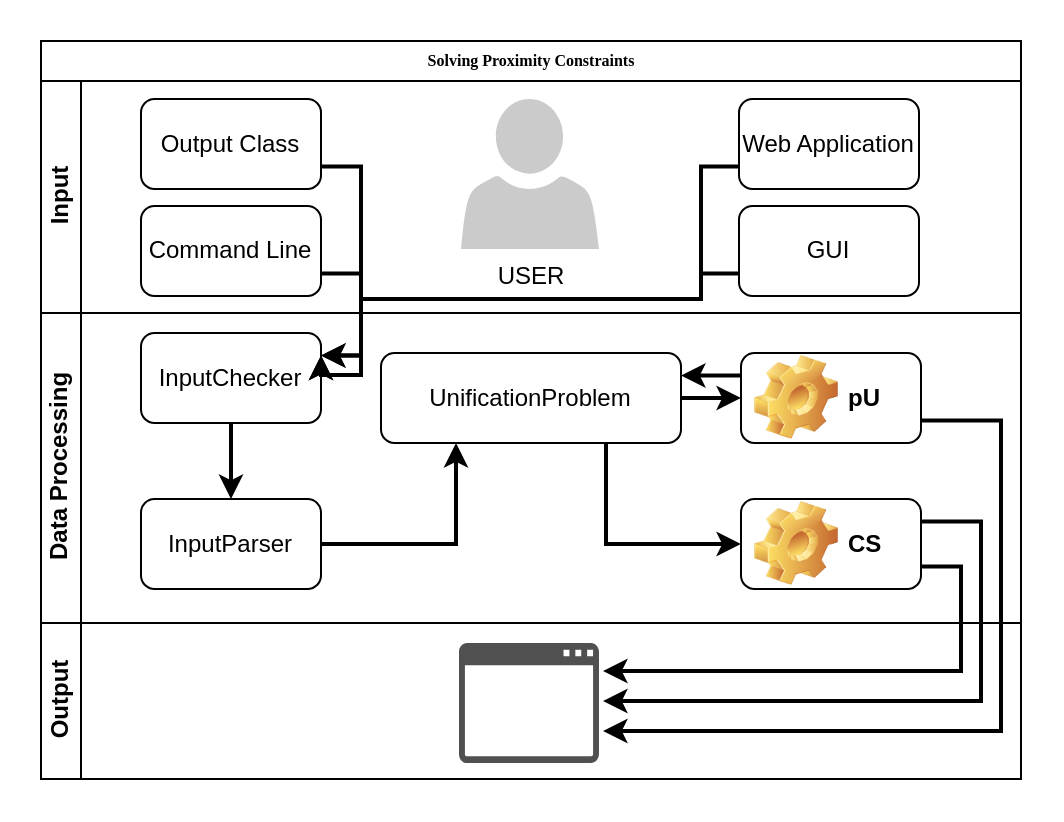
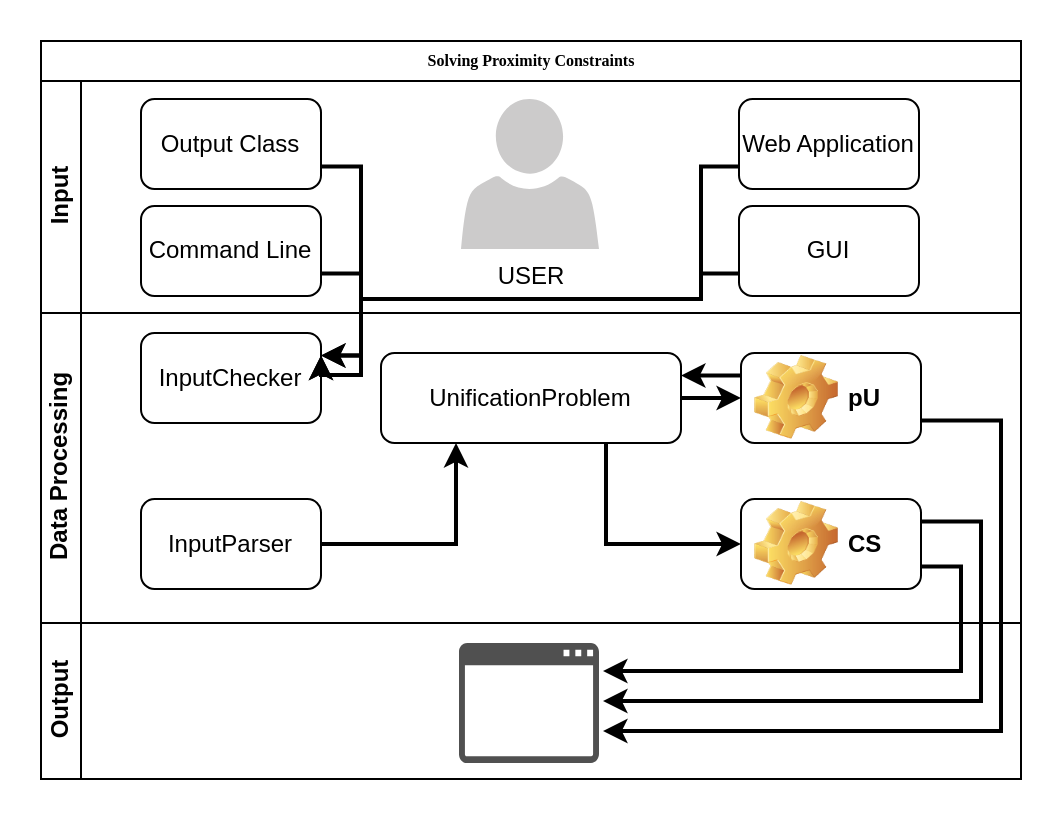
  <mxCell id="0" />
  <mxCell id="1" parent="0" />
  <mxCell id="2" value="Solving Proximity Constraints" style="swimlane;html=1;childLayout=stackLayout;horizontal=1;startSize=20;horizontalStack=0;rounded=0;shadow=0;labelBackgroundColor=none;strokeColor=#000000;strokeWidth=1;fillColor=#ffffff;fontFamily=Verdana;fontSize=8;fontColor=#000000;align=center;" parent="1" vertex="1"><mxGeometry x="20" y="20" width="490" height="369" as="geometry" /></mxCell>
  <mxCell id="3" value="Input" style="swimlane;html=1;startSize=20;horizontal=0;" parent="2" vertex="1"><mxGeometry y="20" width="490" height="116" as="geometry" /></mxCell>
  <mxCell id="4" value="USER" style="pointerEvents=1;shadow=0;dashed=0;html=1;strokeColor=none;labelPosition=center;verticalLabelPosition=bottom;verticalAlign=top;outlineConnect=0;align=center;shape=mxgraph.office.users.user;fillColor=#CCCBCB;" vertex="1" parent="3"><mxGeometry x="210" y="9" width="69" height="75" as="geometry" /></mxCell>
  <mxCell id="5" value="Output Class" style="rounded=1;whiteSpace=wrap;html=1;" vertex="1" parent="3"><mxGeometry x="50" y="9" width="90" height="45" as="geometry" /></mxCell>
  <mxCell id="6" value="Command Line" style="rounded=1;whiteSpace=wrap;html=1;" vertex="1" parent="3"><mxGeometry x="50" y="62.5" width="90" height="45" as="geometry" /></mxCell>
  <mxCell id="7" value="Web Application" style="rounded=1;whiteSpace=wrap;html=1;" vertex="1" parent="3"><mxGeometry x="349" y="9" width="90" height="45" as="geometry" /></mxCell>
  <mxCell id="8" value="GUI" style="rounded=1;whiteSpace=wrap;html=1;" vertex="1" parent="3"><mxGeometry x="349" y="62.5" width="90" height="45" as="geometry" /></mxCell>
  <mxCell id="9" value="Data Processing&lt;br&gt;" style="swimlane;html=1;startSize=20;horizontal=0;" parent="2" vertex="1"><mxGeometry y="136" width="490" height="155" as="geometry" /></mxCell>
- <mxCell id="10" style="edgeStyle=orthogonalEdgeStyle;rounded=0;orthogonalLoop=1;jettySize=auto;html=1;exitX=0.5;exitY=1;exitDx=0;exitDy=0;entryX=0.5;entryY=0;entryDx=0;entryDy=0;endArrow=classic;endFill=1;strokeWidth=2;" edge="1" parent="9" source="11" target="13"><mxGeometry relative="1" as="geometry" /></mxCell>
  <mxCell id="11" value="InputChecker" style="rounded=1;whiteSpace=wrap;html=1;" vertex="1" parent="9"><mxGeometry x="50" y="10" width="90" height="45" as="geometry" /></mxCell>
  <mxCell id="12" style="edgeStyle=orthogonalEdgeStyle;rounded=0;orthogonalLoop=1;jettySize=auto;html=1;exitX=1;exitY=0.5;exitDx=0;exitDy=0;entryX=0.25;entryY=1;entryDx=0;entryDy=0;endArrow=classic;endFill=1;strokeWidth=2;" edge="1" parent="9" source="13" target="16"><mxGeometry relative="1" as="geometry" /></mxCell>
  <mxCell id="13" value="InputParser" style="rounded=1;whiteSpace=wrap;html=1;" vertex="1" parent="9"><mxGeometry x="50" y="93" width="90" height="45" as="geometry" /></mxCell>
  <mxCell id="14" style="edgeStyle=orthogonalEdgeStyle;rounded=0;orthogonalLoop=1;jettySize=auto;html=1;exitX=1;exitY=0.5;exitDx=0;exitDy=0;entryX=0;entryY=0.5;entryDx=0;entryDy=0;endArrow=classic;endFill=1;strokeWidth=2;" edge="1" parent="9" source="16" target="18"><mxGeometry relative="1" as="geometry" /></mxCell>
  <mxCell id="15" style="edgeStyle=orthogonalEdgeStyle;rounded=0;orthogonalLoop=1;jettySize=auto;html=1;exitX=0.75;exitY=1;exitDx=0;exitDy=0;entryX=0;entryY=0.5;entryDx=0;entryDy=0;endArrow=classic;endFill=1;strokeWidth=2;" edge="1" parent="9" source="16" target="19"><mxGeometry relative="1" as="geometry" /></mxCell>
  <mxCell id="16" value="UnificationProblem" style="rounded=1;whiteSpace=wrap;html=1;" vertex="1" parent="9"><mxGeometry x="170" y="20" width="150" height="45" as="geometry" /></mxCell>
  <mxCell id="17" style="edgeStyle=orthogonalEdgeStyle;rounded=0;orthogonalLoop=1;jettySize=auto;html=1;exitX=0;exitY=0.25;exitDx=0;exitDy=0;entryX=1;entryY=0.25;entryDx=0;entryDy=0;endArrow=classic;endFill=1;strokeWidth=2;" edge="1" parent="9" source="18" target="16"><mxGeometry relative="1" as="geometry" /></mxCell>
  <mxCell id="18" value="pU" style="label;whiteSpace=wrap;html=1;image=img/clipart/Gear_128x128.png" vertex="1" parent="9"><mxGeometry x="350" y="20" width="90" height="45" as="geometry" /></mxCell>
  <mxCell id="19" value="CS" style="label;whiteSpace=wrap;html=1;image=img/clipart/Gear_128x128.png" vertex="1" parent="9"><mxGeometry x="350" y="93" width="90" height="45" as="geometry" /></mxCell>
  <mxCell id="20" value="Output&lt;br&gt;" style="swimlane;html=1;startSize=20;horizontal=0;" parent="2" vertex="1"><mxGeometry y="291" width="490" height="78" as="geometry" /></mxCell>
  <mxCell id="21" value="" style="rounded=1;whiteSpace=wrap;html=1;strokeColor=none;" vertex="1" parent="20"><mxGeometry x="210" y="9" width="71" height="60" as="geometry" /></mxCell>
  <mxCell id="22" style="edgeStyle=orthogonalEdgeStyle;rounded=0;orthogonalLoop=1;jettySize=auto;html=1;exitX=1;exitY=0.75;exitDx=0;exitDy=0;entryX=1;entryY=0.75;entryDx=0;entryDy=0;endArrow=classic;endFill=1;strokeWidth=2;" edge="1" parent="2" source="18" target="21"><mxGeometry relative="1" as="geometry"><Array as="points"><mxPoint x="480" y="190" /><mxPoint x="480" y="345" /></Array></mxGeometry></mxCell>
  <mxCell id="23" style="edgeStyle=orthogonalEdgeStyle;rounded=0;orthogonalLoop=1;jettySize=auto;html=1;exitX=1;exitY=0.75;exitDx=0;exitDy=0;entryX=1;entryY=0.25;entryDx=0;entryDy=0;endArrow=classic;endFill=1;strokeWidth=2;" edge="1" parent="2" source="19" target="21"><mxGeometry relative="1" as="geometry" /></mxCell>
  <mxCell id="24" style="edgeStyle=orthogonalEdgeStyle;rounded=0;orthogonalLoop=1;jettySize=auto;html=1;exitX=1;exitY=0.25;exitDx=0;exitDy=0;entryX=1;entryY=0.5;entryDx=0;entryDy=0;endArrow=classic;endFill=1;strokeWidth=2;" edge="1" parent="2" source="19" target="21"><mxGeometry relative="1" as="geometry"><Array as="points"><mxPoint x="470" y="240" /><mxPoint x="470" y="330" /></Array></mxGeometry></mxCell>
  <mxCell id="25" style="edgeStyle=orthogonalEdgeStyle;rounded=0;orthogonalLoop=1;jettySize=auto;html=1;exitX=1;exitY=0.75;exitDx=0;exitDy=0;entryX=1;entryY=0.25;entryDx=0;entryDy=0;endArrow=classic;endFill=1;strokeWidth=2;" edge="1" parent="2" source="6" target="11"><mxGeometry relative="1" as="geometry" /></mxCell>
  <mxCell id="26" style="edgeStyle=orthogonalEdgeStyle;rounded=0;orthogonalLoop=1;jettySize=auto;html=1;exitX=1;exitY=0.75;exitDx=0;exitDy=0;entryX=1;entryY=0.25;entryDx=0;entryDy=0;endArrow=classic;endFill=1;strokeWidth=2;" edge="1" parent="2" source="5" target="11"><mxGeometry relative="1" as="geometry" /></mxCell>
  <mxCell id="27" style="edgeStyle=orthogonalEdgeStyle;rounded=0;orthogonalLoop=1;jettySize=auto;html=1;exitX=0;exitY=0.75;exitDx=0;exitDy=0;entryX=1;entryY=0.25;entryDx=0;entryDy=0;endArrow=classic;endFill=1;strokeWidth=2;" edge="1" parent="2" source="7" target="11"><mxGeometry relative="1" as="geometry"><Array as="points"><mxPoint x="330" y="63" /><mxPoint x="330" y="129" /><mxPoint x="160" y="129" /><mxPoint x="160" y="167" /></Array></mxGeometry></mxCell>
  <mxCell id="28" style="edgeStyle=orthogonalEdgeStyle;rounded=0;orthogonalLoop=1;jettySize=auto;html=1;exitX=0;exitY=0.75;exitDx=0;exitDy=0;entryX=1;entryY=0.25;entryDx=0;entryDy=0;endArrow=classic;endFill=1;strokeWidth=2;" edge="1" parent="2" source="8" target="11"><mxGeometry relative="1" as="geometry"><Array as="points"><mxPoint x="330" y="116" /><mxPoint x="330" y="129" /><mxPoint x="160" y="129" /><mxPoint x="160" y="167" /></Array></mxGeometry></mxCell>
  <mxCell id="29" value="" style="pointerEvents=1;shadow=0;dashed=0;html=1;strokeColor=none;fillColor=#505050;labelPosition=center;verticalLabelPosition=bottom;verticalAlign=top;outlineConnect=0;align=center;shape=mxgraph.office.concepts.application_generic;" vertex="1" parent="1"><mxGeometry x="229" y="321" width="70" height="60" as="geometry" /></mxCell>
